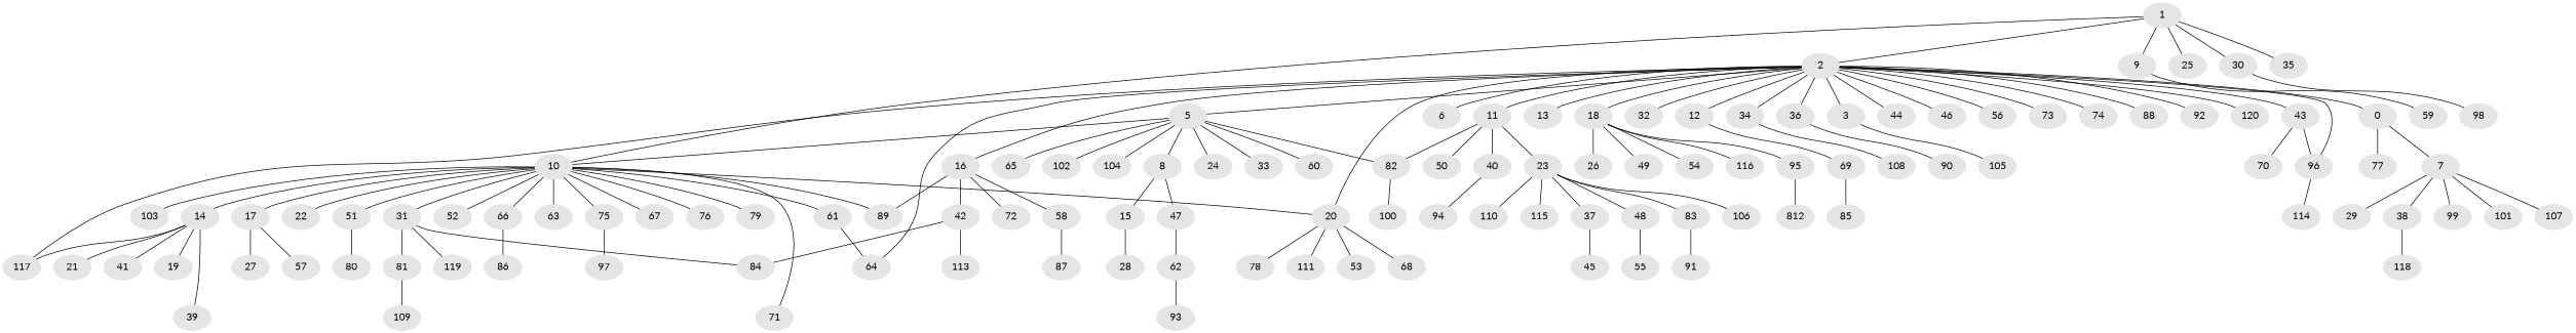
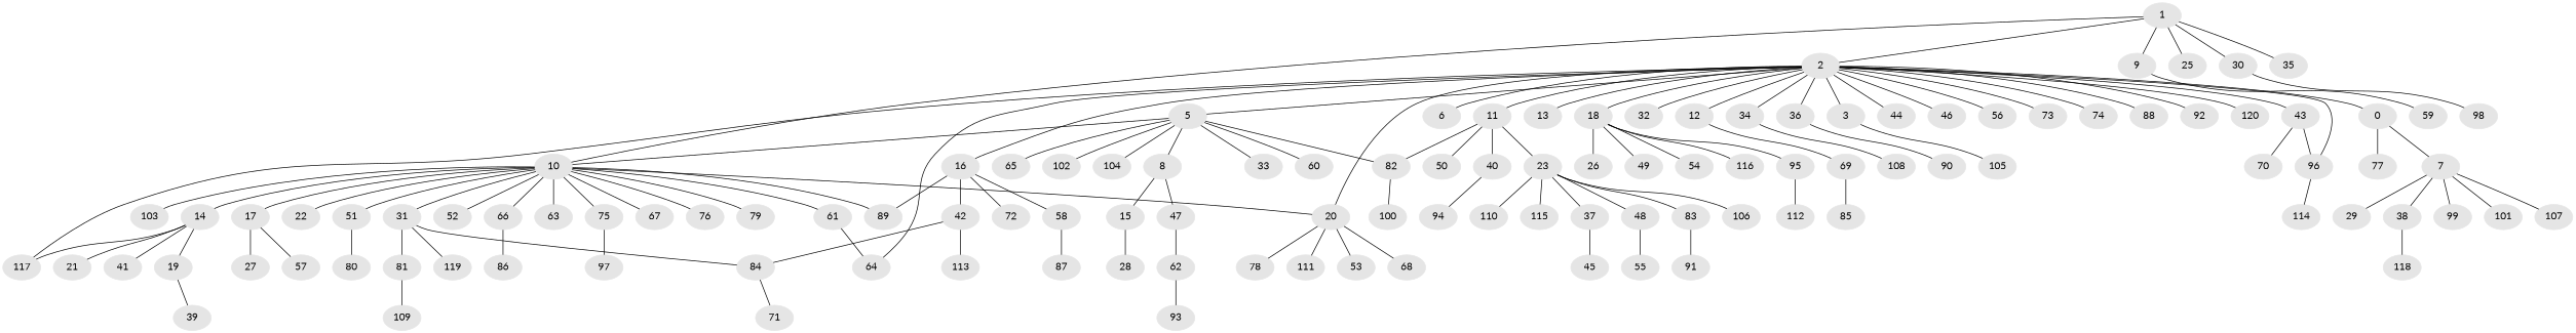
  graph {
    fontname=Lato
    node [color=gray90 fontname=Lato style=filled]
    edge [fontname=Lato]
    1
    2
    9
    10
    25
    30
    35
    3
    n9 [label=0]
    5
    6
    11
    12
    13
    16
    18
    20
    32
    34
    36
    43
    44
    46
    56
    64
    73
    74
    88
    92
    96
    117
    120
    59
    14
    17
    22
    31
    51
    52
    61
    63
    66
    67
    71
    75
    76
    79
    89
    103
    98
    105
    7
    77
    8
-   24
    33
    60
    65
    82
    102
    104
    23
    40
    50
    69
    42
    58
    72
    26
    49
    54
    95
    116
    53
    68
    78
    111
    108
    90
    70
    114
    29
    38
    99
    101
    107
    15
    47
    100
    118
    28
    62
    19
    21
    41
    27
    57
    81
    84
    119
    80
    86
    97
    37
    48
    83
    106
    110
    115
    94
    85
    39
    113
    87
-   112 [label=812]
+   112
    45
    55
    91
    109
    93
    1 -- 2
    1 -- 9
    1 -- 10
    1 -- 25
    1 -- 30
    1 -- 35
    2 -- 3
    2 -- n9
    2 -- 5
    2 -- 6
    2 -- 11
    2 -- 12
    2 -- 13
    2 -- 16
    2 -- 18
    2 -- 20
    2 -- 32
    2 -- 34
    2 -- 36
    2 -- 43
    2 -- 44
    2 -- 46
    2 -- 56
    2 -- 64
    2 -- 73
    2 -- 74
    2 -- 88
    2 -- 92
    2 -- 96
    2 -- 117
    2 -- 120
    9 -- 59
    10 -- 20
    10 -- 14
    10 -- 17
    10 -- 22
    10 -- 31
    10 -- 51
    10 -- 52
    10 -- 61
    10 -- 63
    10 -- 66
    10 -- 67
-   10 -- 71
+   84 -- 71
    10 -- 75
    10 -- 76
    10 -- 79
    10 -- 89
    10 -- 103
    30 -- 98
    3 -- 105
    n9 -- 7
    n9 -- 77
    5 -- 10
    5 -- 8
-   5 -- 24
    5 -- 33
    5 -- 60
    5 -- 65
    5 -- 82
    5 -- 102
    5 -- 104
    11 -- 82
    11 -- 23
    11 -- 40
    11 -- 50
    12 -- 69
    16 -- 89
    16 -- 42
    16 -- 58
    16 -- 72
    18 -- 26
    18 -- 49
    18 -- 54
    18 -- 95
    18 -- 116
    20 -- 53
    20 -- 68
    20 -- 78
    20 -- 111
    34 -- 108
    36 -- 90
    43 -- 96
    43 -- 70
    96 -- 114
    14 -- 117
    14 -- 19
    14 -- 21
    14 -- 41
    17 -- 27
    17 -- 57
    31 -- 81
    31 -- 84
    31 -- 119
    51 -- 80
    61 -- 64
    66 -- 86
    75 -- 97
    7 -- 29
    7 -- 38
    7 -- 99
    7 -- 101
    7 -- 107
    8 -- 15
    8 -- 47
    82 -- 100
    23 -- 37
    23 -- 48
    23 -- 83
    23 -- 106
    23 -- 110
    23 -- 115
    40 -- 94
    69 -- 85
    42 -- 84
    42 -- 113
    58 -- 87
    95 -- 112
    38 -- 118
    15 -- 28
    47 -- 62
    62 -- 93
-   14 -- 39
+   19 -- 39
    81 -- 109
    37 -- 45
    48 -- 55
    83 -- 91
  }
